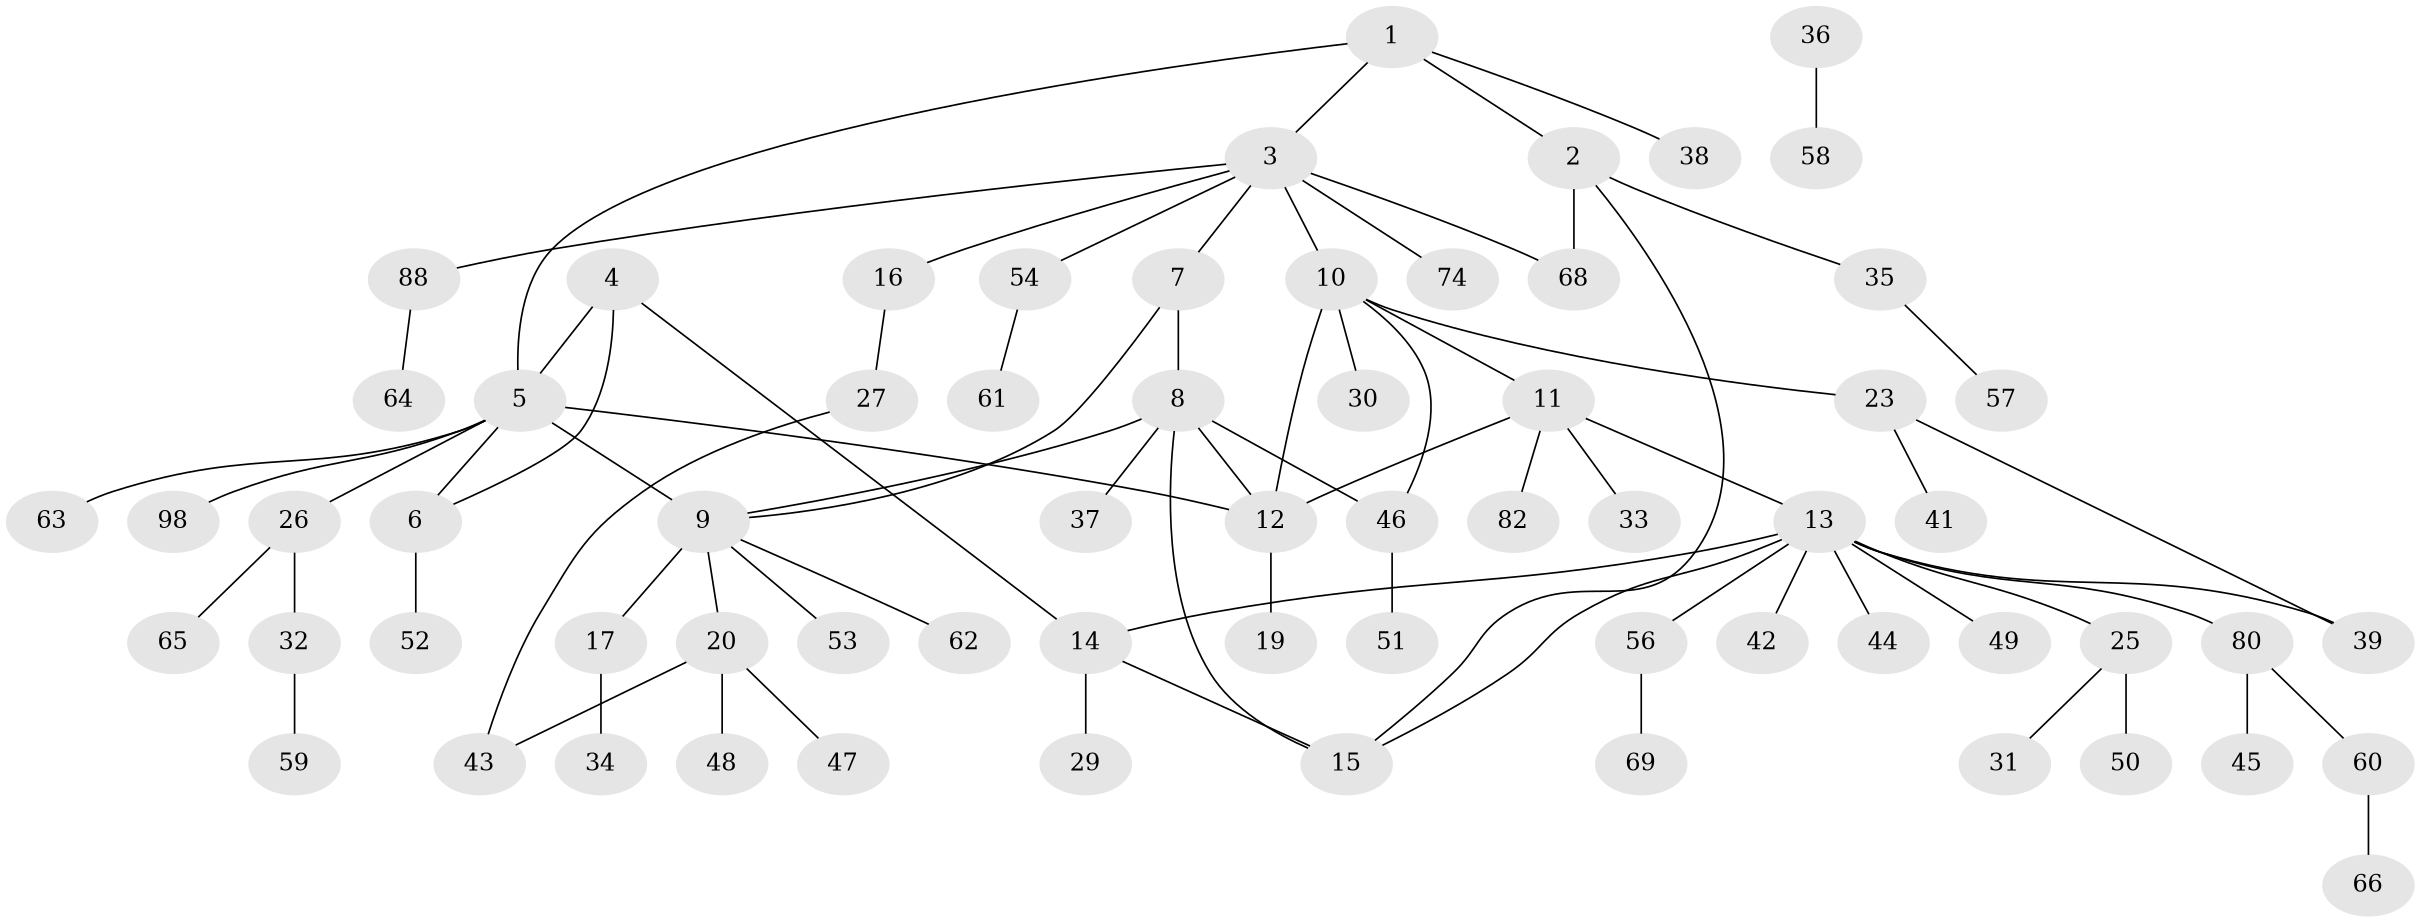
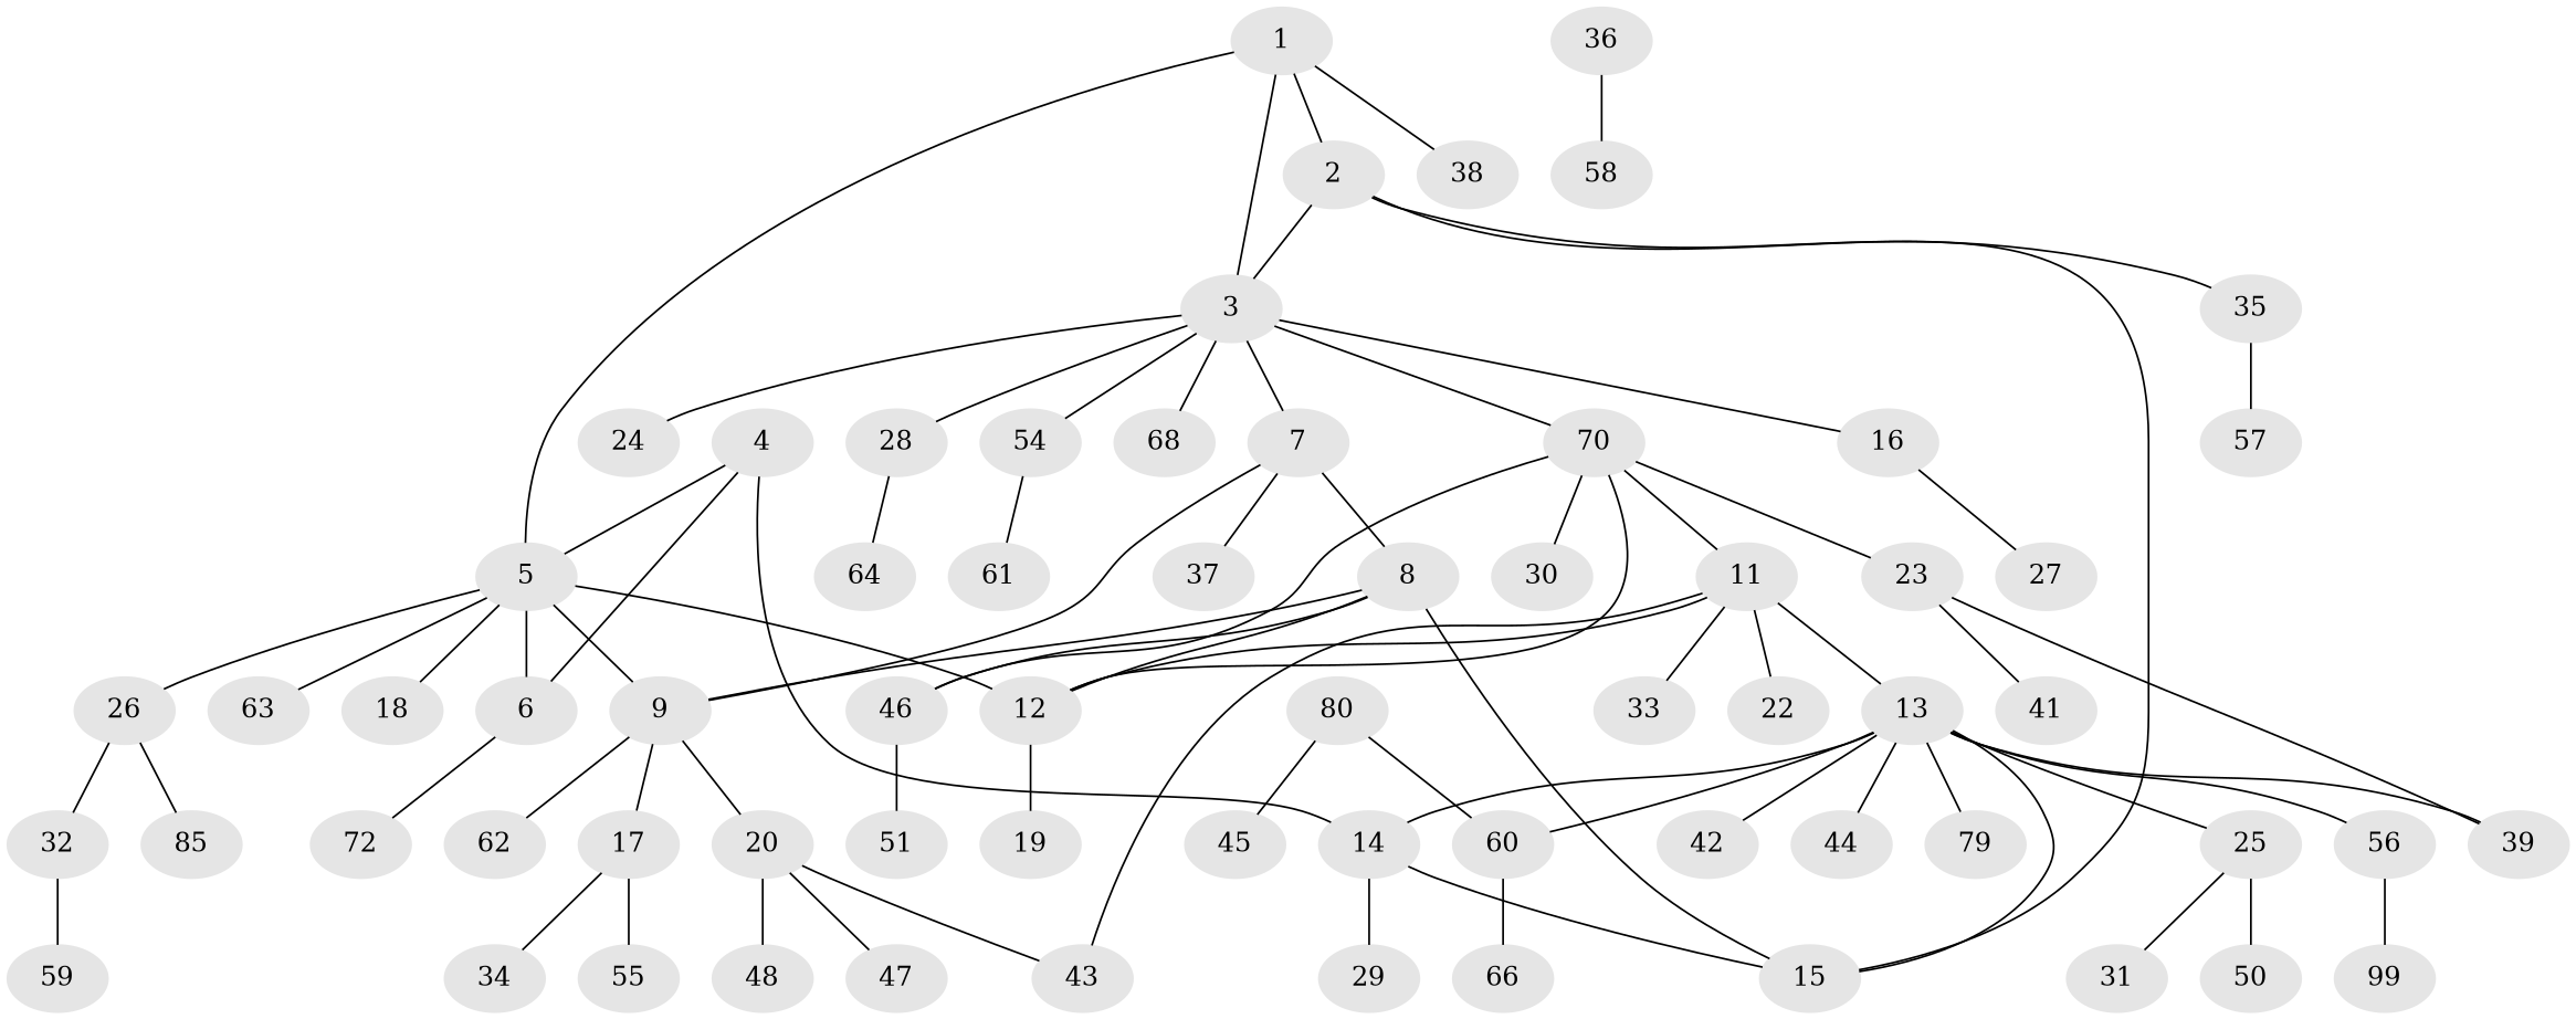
  graph {
    node [color=gray90 style=filled]
    1
    2
    3
    5
    38
    15
    35
    7
-   10
+   10 [label=70]
    16
-   24 [label=74]
-   28 [label=88]
+   24
+   28
    54
    68
    6
    9
    12
-   18 [label=98]
+   18
    26
    63
    57
    8
    46
    11
    23
    30
    27
    64
    61
    4
    14
-   52
+   52 [label=72]
    29
    17
    20
-   53
    62
    19
    32
-   65
+   65 [label=85]
    37
    51
    34
+   55
    43
    47
    48
    13
-   22 [label=82]
+   22
    33
    39
    41
    25
    n54 [label=80]
    42
    44
-   49
+   49 [label=79]
    56
    31
    50
    36
    58
    45
    60
-   69
+   69 [label=99]
    59
    66
    1 -- 2
    1 -- 3
    1 -- 5
    1 -- 38
-   2 -- 68
+   2 -- 3
    2 -- 15
    2 -- 35
    3 -- 7
    3 -- 10
    3 -- 16
    3 -- 24
    3 -- 28
    3 -- 54
    3 -- 68
    5 -- 6
    5 -- 9
    5 -- 12
    5 -- 18
    5 -- 26
    5 -- 63
    35 -- 57
    7 -- 9
    7 -- 8
    10 -- 12
    10 -- 46
    10 -- 11
    10 -- 23
    10 -- 30
    16 -- 27
    28 -- 64
    54 -- 61
    6 -- 52
    9 -- 17
    9 -- 20
-   9 -- 53
    9 -- 62
    12 -- 19
    26 -- 32
    26 -- 65
    8 -- 15
    8 -- 9
    8 -- 12
    8 -- 46
-   8 -- 37
+   7 -- 37
    46 -- 51
    11 -- 12
-   27 -- 43
+   11 -- 43
    11 -- 13
    11 -- 22
    11 -- 33
    23 -- 39
    23 -- 41
    4 -- 5
    4 -- 6
    4 -- 14
    14 -- 15
    14 -- 29
    17 -- 34
+   17 -- 55
    20 -- 43
    20 -- 47
    20 -- 48
    32 -- 59
    13 -- 15
    13 -- 14
    13 -- 39
    13 -- 25
-   13 -- n54
+   13 -- 60
    13 -- 42
    13 -- 44
    13 -- 49
    13 -- 56
    25 -- 31
    25 -- 50
    n54 -- 45
    n54 -- 60
    56 -- 69
    36 -- 58
    60 -- 66
  }
